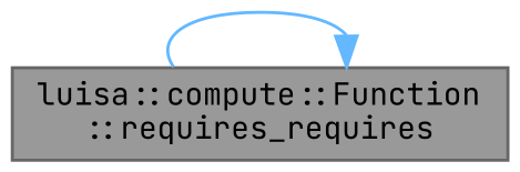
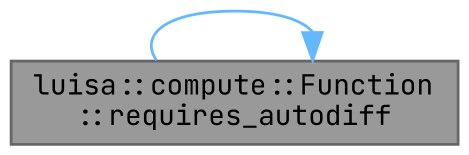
  digraph {
    rankdir=LR
    fontname="JetBrains Mono"
-   n1 [color=gray40 fillcolor=grey60 fontcolor=black fontname="JetBrains Mono" fontsize=10 height=0.2 label="luisa::compute::Function\l::requires_requires" shape=box style=filled width=0.4]
+   n1 [color=gray40 fillcolor=grey60 fontcolor=black fontname="JetBrains Mono" fontsize=10 height=0.2 label="luisa::compute::Function\l::requires_autodiff" shape=box style=filled width=0.4]
    n1 -> n1 [color=steelblue1 fontname="JetBrains Mono" fontsize=10 labelfontname=Helvetica labelfontsize=10 style=solid]
  }
